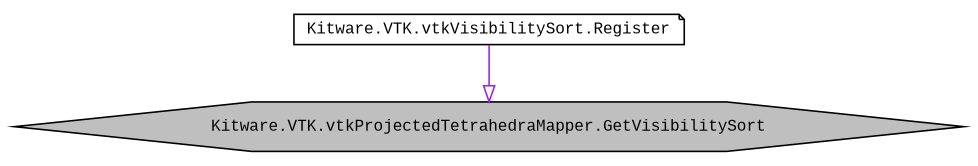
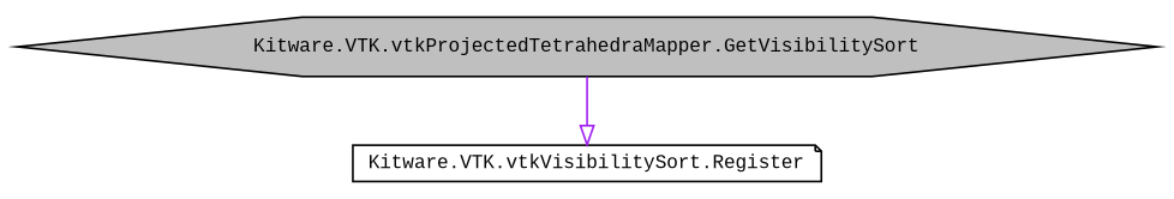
  digraph {
    rankdir=TB
    fontname="Liberation Mono"
    node [color=black fontname="Liberation Mono" fontsize=10]
    n1 [fillcolor=grey75 fontcolor=black height=0.2 label="Kitware.VTK.vtkProjectedTetrahedraMapper.GetVisibilitySort" shape=hexagon style=filled width=0.4]
    n2 [height=0.2 label="Kitware.VTK.vtkVisibilitySort.Register" shape=note width=0.4]
-   n2 -> n1 [color=purple fontname="Liberation Mono" fontsize=10 labelfontname=FreeSans labelfontsize=10 style=solid arrowhead=onormal]
+   n1 -> n2 [color=purple fontname="Liberation Mono" fontsize=10 labelfontname=FreeSans labelfontsize=10 style=solid arrowhead=onormal]
  }
